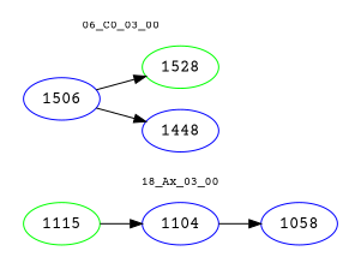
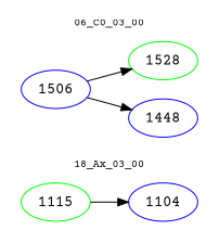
  digraph {
    fontname="Courier Prime"
    rankdir=LR
    node [color=blue fontname="Courier Prime"]
    edge [color=black fontname="Courier Prime"]
    n1 [label=1104]
-   n2 [label=1058]
    n3 [color=green label=1115]
    n4 [label=1506]
    n5 [label=1448]
    n6 [color=green label=1528]
    subgraph cluster_1 {
      color=white
      fontsize=10
      label="18_Ax_03_00"
      n1
-     n2
      n3
    }
    subgraph cluster_2 {
      color=white
      fontsize=10
      label="06_C0_03_00"
      n4
      n5
      n6
    }
-   n1 -> n2
    n3 -> n1
    n4 -> n5
    n4 -> n6
  }
